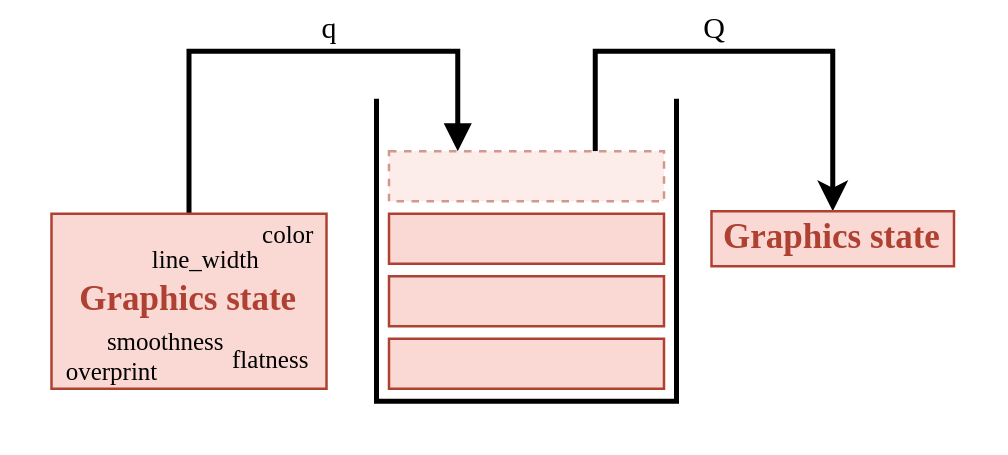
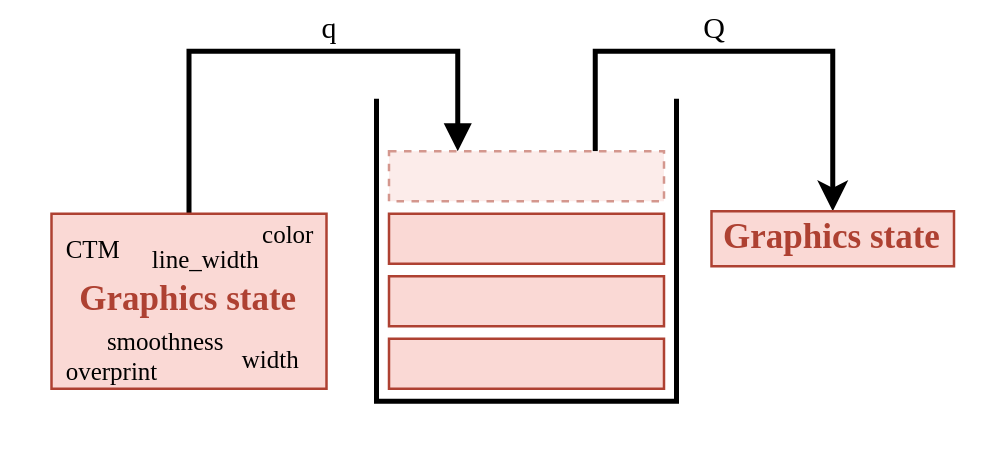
  <mxCell id="0" />
  <mxCell id="1" parent="0" />
  <mxCell id="2" value="" style="shape=partialRectangle;whiteSpace=wrap;html=1;bottom=1;right=1;left=1;top=0;fillColor=none;routingCenterX=-0.5;strokeWidth=2;" parent="1" vertex="1"><mxGeometry x="150" y="40" width="120" height="120" as="geometry" /></mxCell>
  <mxCell id="3" style="rounded=0;orthogonalLoop=1;jettySize=auto;html=1;exitX=0.5;exitY=0;exitDx=0;exitDy=0;entryX=0.25;entryY=0;entryDx=0;entryDy=0;endArrow=block;endFill=1;edgeStyle=orthogonalEdgeStyle;strokeWidth=2;" parent="1" source="5" target="11" edge="1"><mxGeometry relative="1" as="geometry"><Array as="points"><mxPoint x="75" y="20" /><mxPoint x="182" y="20" /></Array></mxGeometry></mxCell>
  <mxCell id="4" value="q" style="edgeLabel;html=1;align=center;verticalAlign=middle;resizable=0;points=[];fontFamily=Lucida Console;fontSize=12;labelBackgroundColor=none;" parent="3" vertex="1" connectable="0"><mxGeometry x="-0.027" y="1" relative="1" as="geometry"><mxPoint x="17" y="-9" as="offset" /></mxGeometry></mxCell>
  <mxCell id="5" value="Graphics state" style="rounded=0;whiteSpace=wrap;html=1;fontFamily=Times New Roman;fontStyle=1;fontSize=14;fillColor=#fad9d5;strokeColor=#ae4132;fontColor=#ae4132;labelBorderColor=none;labelBackgroundColor=none;" parent="1" vertex="1"><mxGeometry x="20" y="85" width="110" height="70" as="geometry" /></mxCell>
  <mxCell id="6" value="" style="rounded=0;whiteSpace=wrap;html=1;fillColor=#fad9d5;strokeColor=#ae4132;" parent="1" vertex="1"><mxGeometry x="155" y="135" width="110" height="20" as="geometry" /></mxCell>
  <mxCell id="7" value="" style="rounded=0;whiteSpace=wrap;html=1;fillColor=#fad9d5;strokeColor=#ae4132;" parent="1" vertex="1"><mxGeometry x="155" y="110" width="110" height="20" as="geometry" /></mxCell>
  <mxCell id="8" value="" style="rounded=0;whiteSpace=wrap;html=1;fillColor=#fad9d5;strokeColor=#ae4132;" parent="1" vertex="1"><mxGeometry x="155" y="85" width="110" height="20" as="geometry" /></mxCell>
  <mxCell id="9" style="edgeStyle=orthogonalEdgeStyle;rounded=0;orthogonalLoop=1;jettySize=auto;html=1;exitX=0.75;exitY=0;exitDx=0;exitDy=0;strokeWidth=2;entryX=0.5;entryY=0;entryDx=0;entryDy=0;" parent="1" source="11" target="18" edge="1"><mxGeometry relative="1" as="geometry"><mxPoint x="310" y="80" as="targetPoint" /><Array as="points"><mxPoint x="238" y="20" /><mxPoint x="333" y="20" /><mxPoint x="333" y="84" /></Array></mxGeometry></mxCell>
  <mxCell id="10" value="Q" style="edgeLabel;html=1;align=center;verticalAlign=middle;resizable=0;points=[];fontFamily=Lucida Console;fontSize=12;labelBackgroundColor=none;" parent="9" vertex="1" connectable="0"><mxGeometry x="-0.06" y="2" relative="1" as="geometry"><mxPoint x="-7" y="-8" as="offset" /></mxGeometry></mxCell>
  <mxCell id="11" value="" style="rounded=0;whiteSpace=wrap;html=1;fillColor=#fcecea;strokeColor=#d4978e;dashed=1;" parent="1" vertex="1"><mxGeometry x="155" y="60" width="110" height="20" as="geometry" /></mxCell>
  <mxCell id="12" value="color" style="text;html=1;strokeColor=none;fillColor=none;align=center;verticalAlign=middle;whiteSpace=wrap;rounded=0;fontSize=10;fontFamily=Times New Roman;" parent="1" vertex="1"><mxGeometry x="102" y="87" width="26" height="11" as="geometry" /></mxCell>
+ <mxCell id="13" value="CTM" style="text;html=1;strokeColor=none;fillColor=none;align=center;verticalAlign=middle;whiteSpace=wrap;rounded=0;fontFamily=Times New Roman;fontSize=10;" parent="1" vertex="1"><mxGeometry x="22" y="91" width="30" height="15" as="geometry" /></mxCell>
  <mxCell id="14" value="overprint" style="text;html=1;strokeColor=none;fillColor=none;align=center;verticalAlign=middle;whiteSpace=wrap;rounded=0;fontFamily=Times New Roman;fontSize=10;" parent="1" vertex="1"><mxGeometry x="25" y="140" width="39" height="15" as="geometry" /></mxCell>
- <mxCell id="15" value="flatness" style="text;html=1;strokeColor=none;fillColor=none;align=center;verticalAlign=middle;whiteSpace=wrap;rounded=0;fontFamily=Times New Roman;fontSize=10;" parent="1" vertex="1"><mxGeometry x="91" y="135" width="34" height="15" as="geometry" /></mxCell>
+ <mxCell id="15" value="width" style="text;html=1;strokeColor=none;fillColor=none;align=center;verticalAlign=middle;whiteSpace=wrap;rounded=0;fontFamily=Times New Roman;fontSize=10;" parent="1" vertex="1"><mxGeometry x="91" y="135" width="34" height="15" as="geometry" /></mxCell>
  <mxCell id="16" value="smoothness" style="text;html=1;strokeColor=none;fillColor=none;align=center;verticalAlign=middle;whiteSpace=wrap;rounded=0;fontFamily=Times New Roman;fontSize=10;" parent="1" vertex="1"><mxGeometry x="41" y="128" width="50" height="15" as="geometry" /></mxCell>
  <mxCell id="17" value="line_width" style="text;html=1;strokeColor=none;fillColor=none;align=center;verticalAlign=middle;whiteSpace=wrap;rounded=0;fontFamily=Times New Roman;fontSize=10;" parent="1" vertex="1"><mxGeometry x="57" y="95" width="50" height="15" as="geometry" /></mxCell>
  <mxCell id="18" value="Graphics state" style="rounded=0;whiteSpace=wrap;html=1;fontFamily=Times New Roman;fontStyle=1;fontSize=14;fillColor=#fad9d5;strokeColor=#ae4132;fontColor=#ae4132;labelBorderColor=none;labelBackgroundColor=none;" parent="1" vertex="1"><mxGeometry x="284" y="84" width="97" height="22" as="geometry" /></mxCell>
